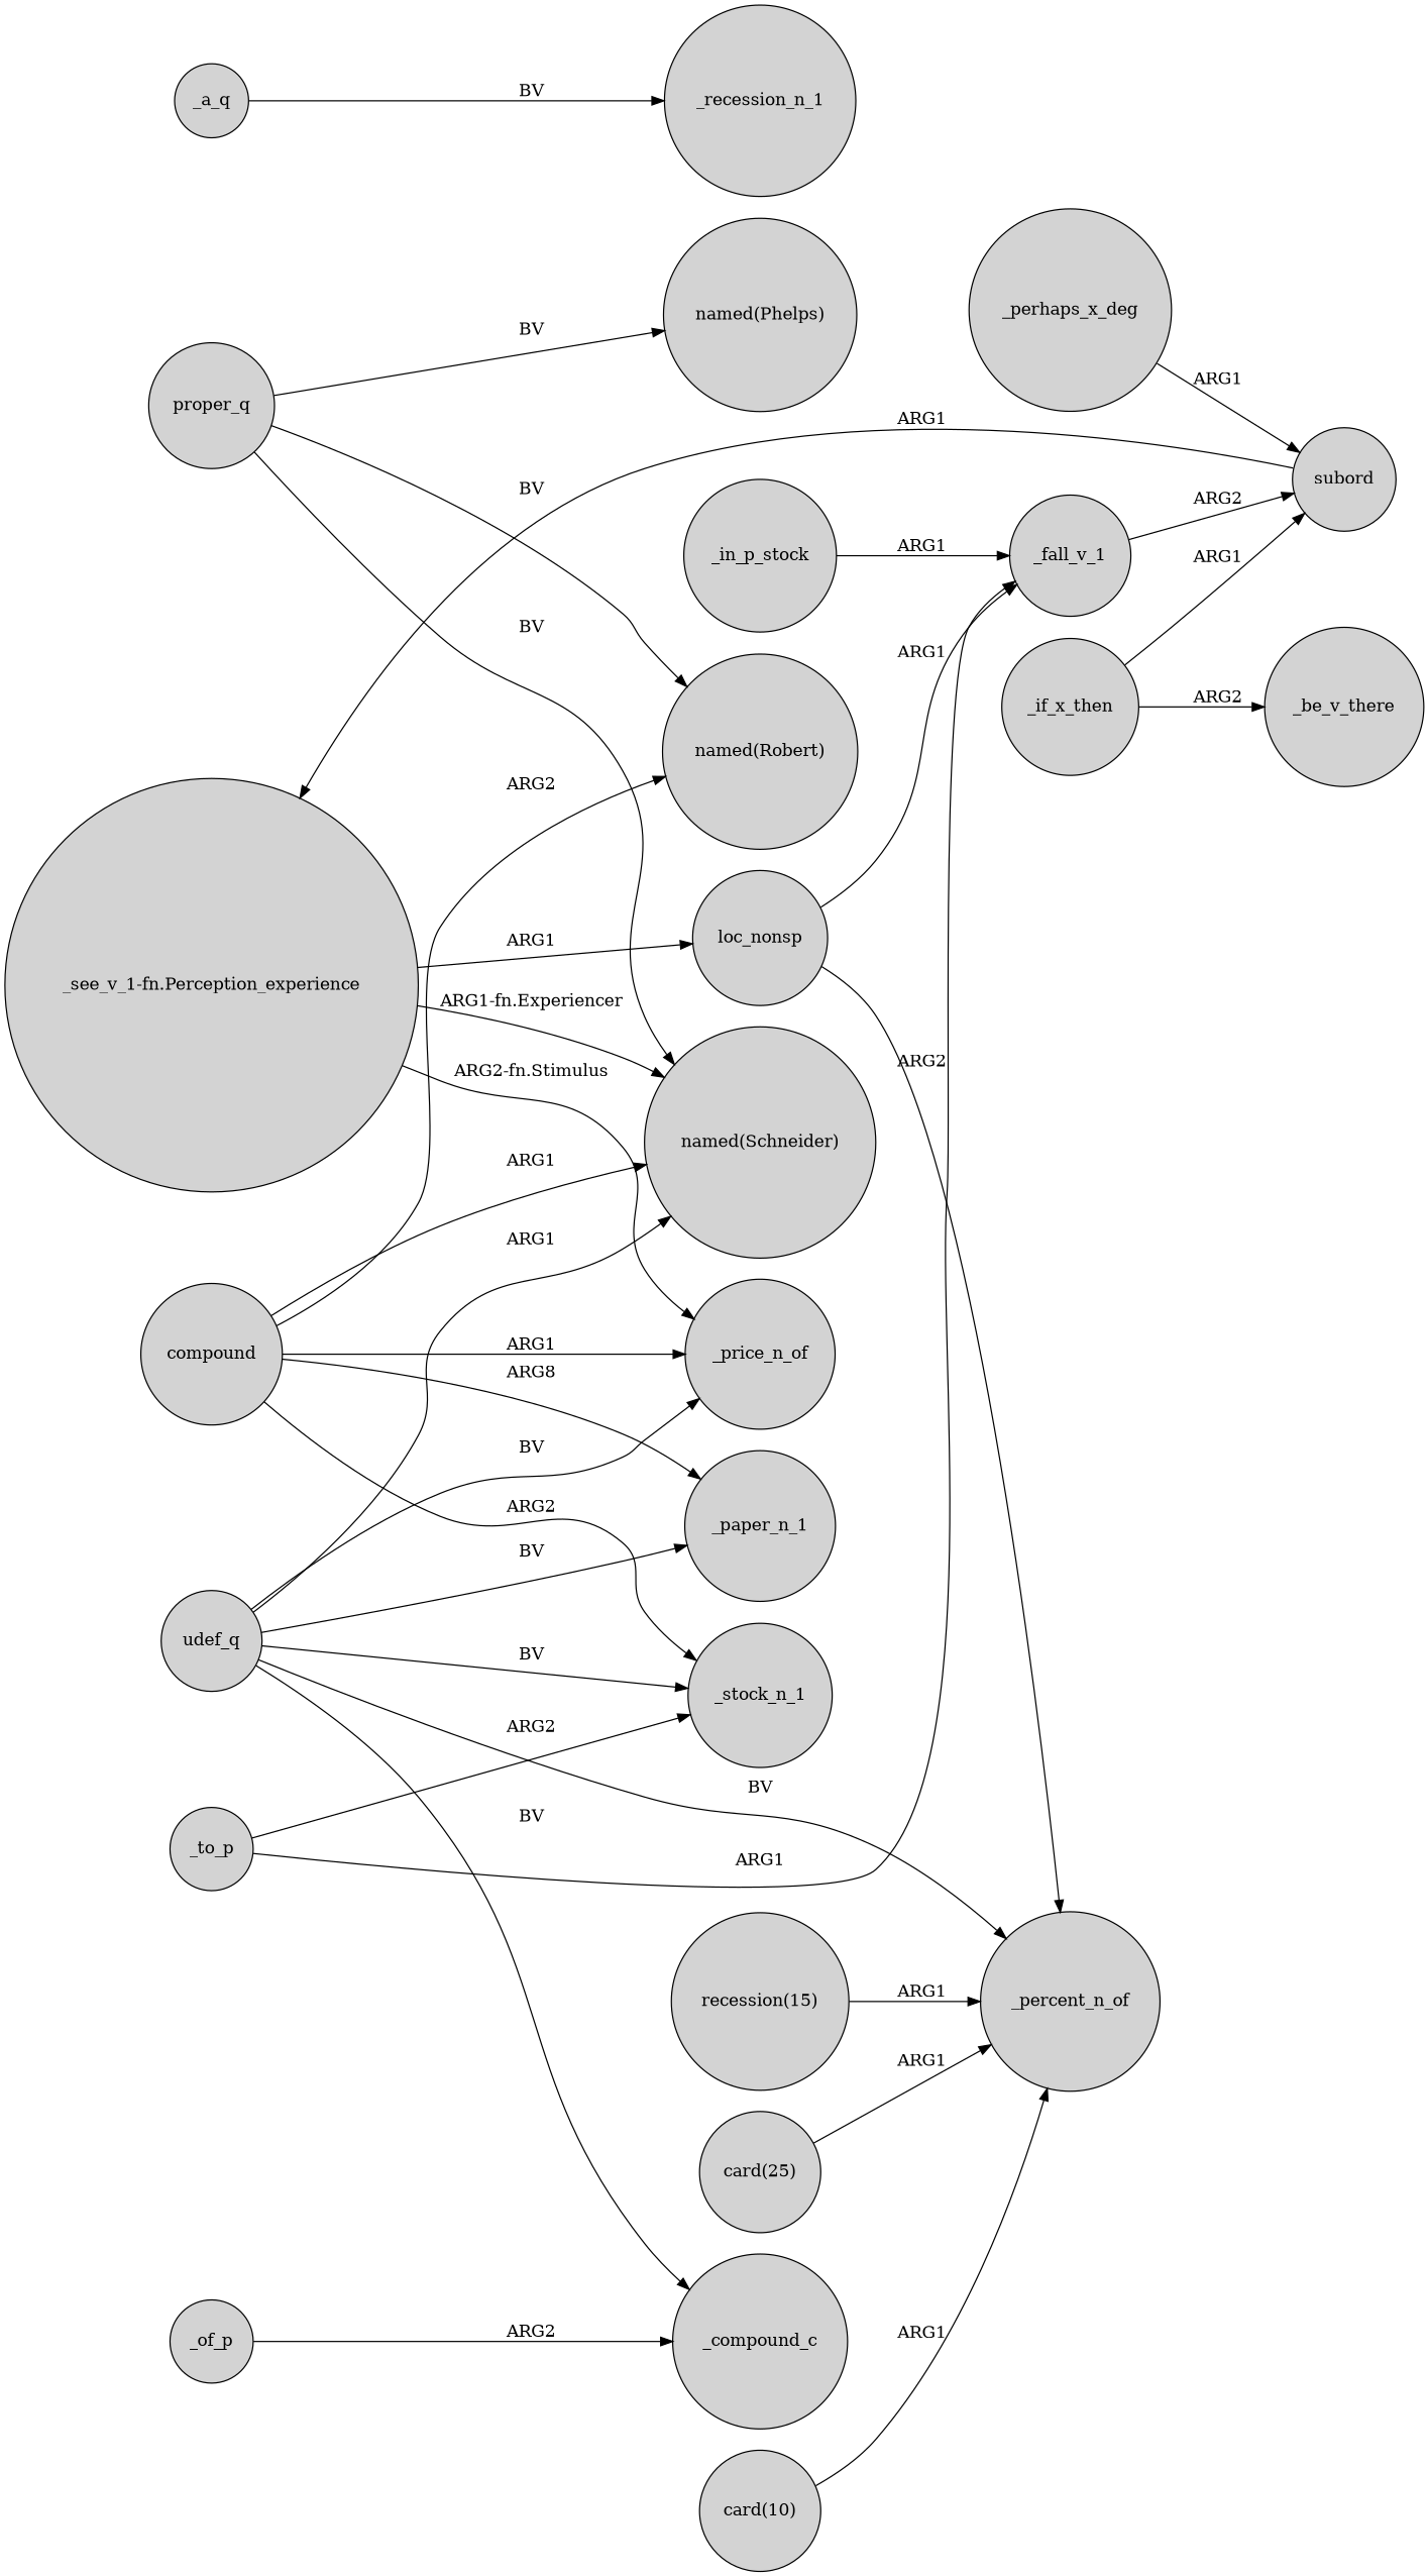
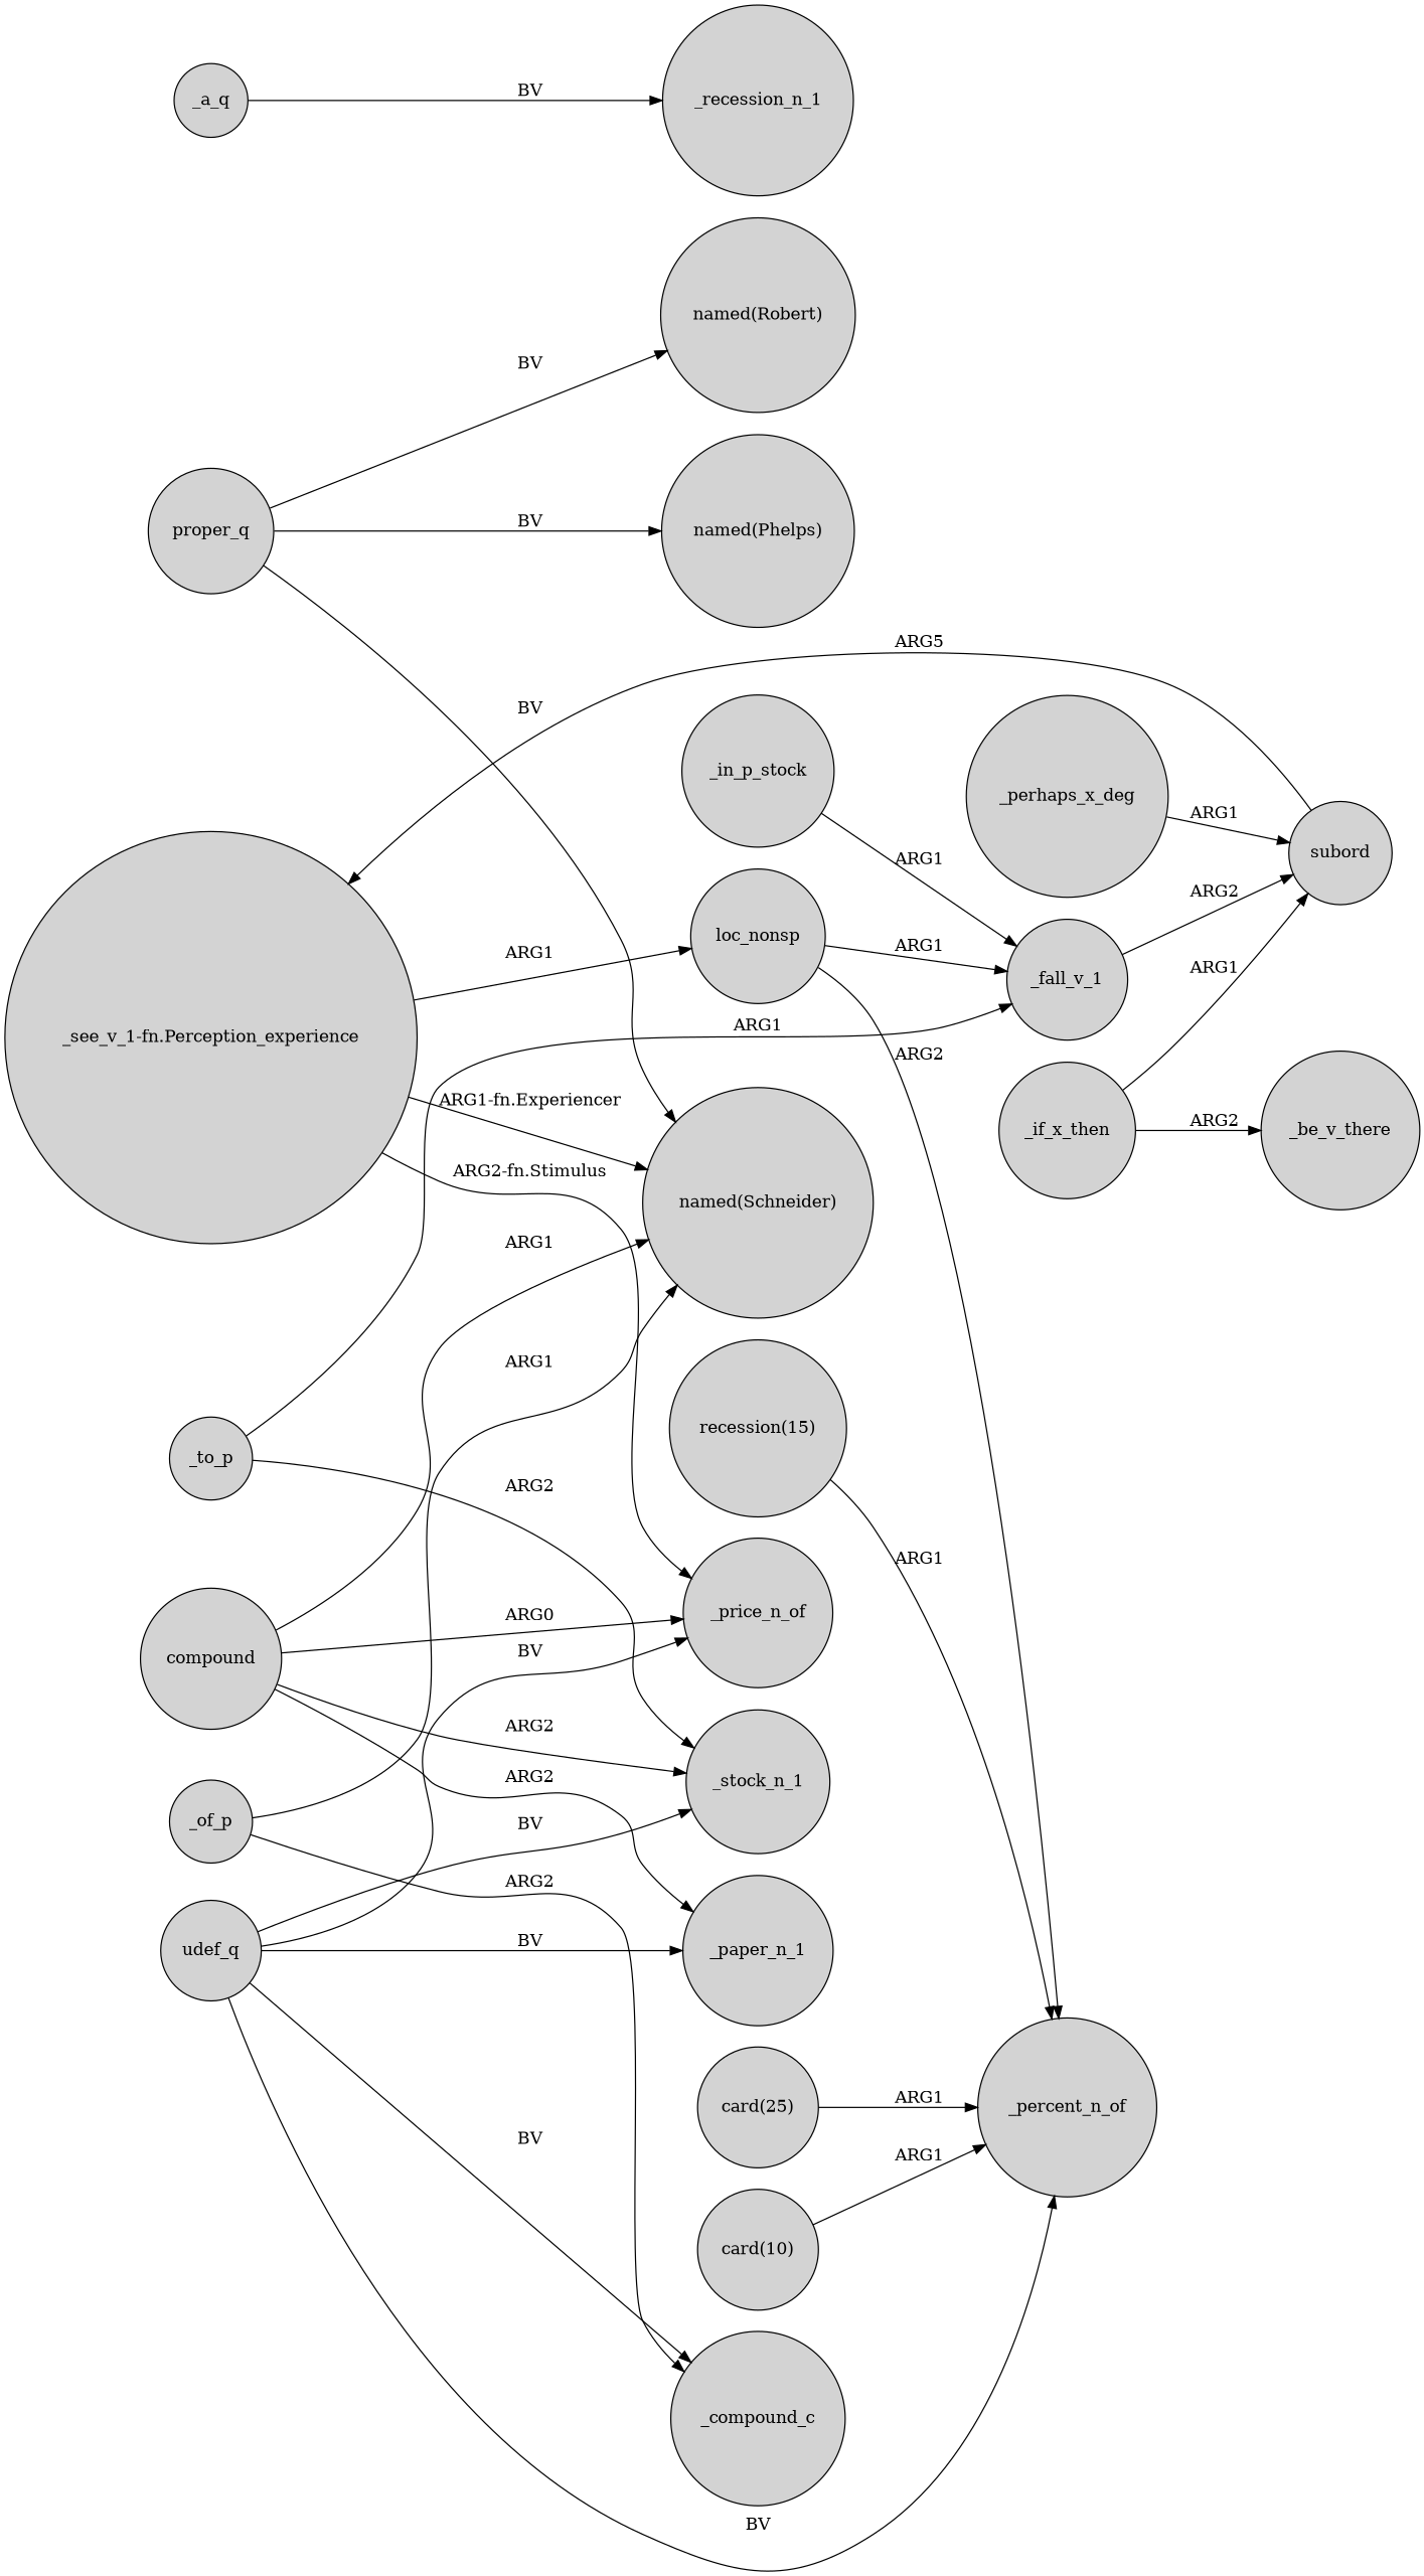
  digraph {
    rankdir=LR
    node [shape=circle style=filled]
    udef_q
    _price_n_of
    _percent_n_of
    n4 [label=_compound_c]
    _stock_n_1
    _paper_n_1
    "_see_v_1-fn.Perception_experience"
    "named(Schneider)"
    loc_nonsp
    _to_p
    _fall_v_1
    subord
    n13 [label="recession(15)"]
    proper_q
    "named(Phelps)"
    "named(Robert)"
    "card(25)"
    _if_x_then
    _be_v_there
    compound
    _of_p
    n22 [label=_in_p_stock]
    "card(10)"
    _perhaps_x_deg
    _a_q
    _recession_n_1
    udef_q -> _price_n_of [label=BV]
    udef_q -> _percent_n_of [label=BV]
    udef_q -> n4 [label=BV]
    udef_q -> _stock_n_1 [label=BV]
    udef_q -> _paper_n_1 [label=BV]
    "_see_v_1-fn.Perception_experience" -> _price_n_of [label="ARG2-fn.Stimulus"]
    "_see_v_1-fn.Perception_experience" -> "named(Schneider)" [label="ARG1-fn.Experiencer"]
    "_see_v_1-fn.Perception_experience" -> loc_nonsp [label=ARG1]
    loc_nonsp -> _percent_n_of [label=ARG2]
    loc_nonsp -> _fall_v_1 [label=ARG1]
    _to_p -> _stock_n_1 [label=ARG2]
    _to_p -> _fall_v_1 [label=ARG1]
    _fall_v_1 -> subord [label=ARG2]
-   subord -> "_see_v_1-fn.Perception_experience" [label=ARG1]
+   subord -> "_see_v_1-fn.Perception_experience" [label=ARG5]
    n13 -> _percent_n_of [label=ARG1]
    proper_q -> "named(Schneider)" [label=BV]
    proper_q -> "named(Phelps)" [label=BV]
    proper_q -> "named(Robert)" [label=BV]
    "card(25)" -> _percent_n_of [label=ARG1]
    _if_x_then -> subord [label=ARG1]
    _if_x_then -> _be_v_there [label=ARG2]
-   compound -> _price_n_of [label=ARG1]
+   compound -> _price_n_of [label=ARG0]
    compound -> _stock_n_1 [label=ARG2]
-   compound -> _paper_n_1 [label=ARG8]
+   compound -> _paper_n_1 [label=ARG2]
    compound -> "named(Schneider)" [label=ARG1]
-   compound -> "named(Robert)" [label=ARG2]
    _of_p -> n4 [label=ARG2]
-   udef_q -> "named(Schneider)" [label=ARG1]
+   _of_p -> "named(Schneider)" [label=ARG1]
    n22 -> _fall_v_1 [label=ARG1]
    "card(10)" -> _percent_n_of [label=ARG1]
    _perhaps_x_deg -> subord [label=ARG1]
    _a_q -> _recession_n_1 [label=BV]
  }
